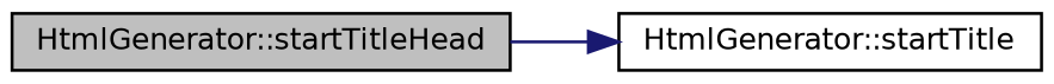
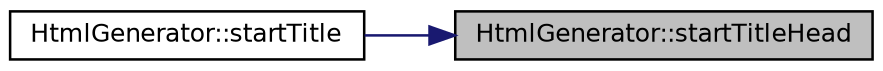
  digraph {
    rankdir=LR
    node [color=black fontname=Helvetica fontsize=10 shape=record style=filled]
    n1 [fillcolor=grey75 fontcolor=black height=0.2 label="HtmlGenerator::startTitleHead" width=0.4]
    n2 [fillcolor=white height=0.2 label="HtmlGenerator::startTitle" width=0.4]
-   n1 -> n2 [color=midnightblue fontname=Helvetica fontsize=10 labelfontname=Helvetica labelfontsize=10 style=solid]
+   n2 -> n1 [color=midnightblue fontname=Helvetica fontsize=10 labelfontname=Helvetica labelfontsize=10 style=solid]
  }
